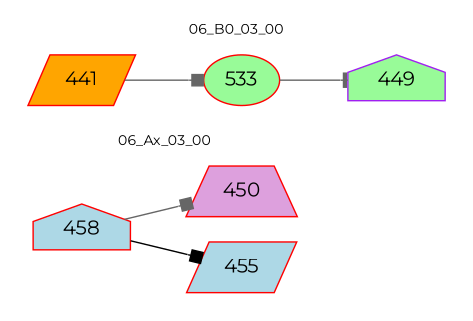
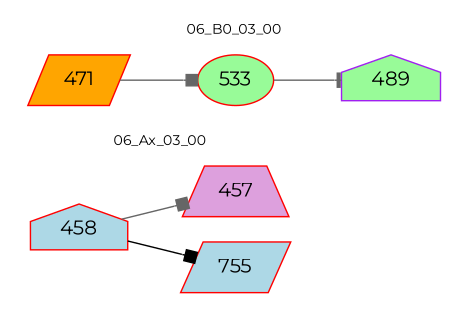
  digraph {
    fontname=Montserrat
    rankdir=LR
    node [color=red fillcolor=lightblue fontname=Montserrat shape=house style=filled]
    edge [arrowhead=box color=gray40 fontname=Montserrat]
    n1 [label=458]
-   n2 [label=455 shape=parallelogram]
-   n3 [fillcolor=plum label=450 shape=trapezium]
-   n4 [fillcolor=orange label=441 shape=parallelogram]
+   n2 [label=755 shape=parallelogram]
+   n3 [fillcolor=plum label=457 shape=trapezium]
+   n4 [fillcolor=orange label=471 shape=parallelogram]
    n5 [fillcolor=palegreen label=533 shape=ellipse]
-   n6 [color=purple fillcolor=palegreen label=449]
+   n6 [color=purple fillcolor=palegreen label=489]
    subgraph cluster_1 {
      color=white
      fontsize=10
      label="06_Ax_03_00"
      n1
      n2
      n3
    }
    subgraph cluster_2 {
      color=white
      fontsize=10
      label="06_B0_03_00"
      n4
      n5
      n6
    }
    n1 -> n2 [color=black]
    n1 -> n3
    n4 -> n5
    n5 -> n6 [arrowhead=tee]
  }
